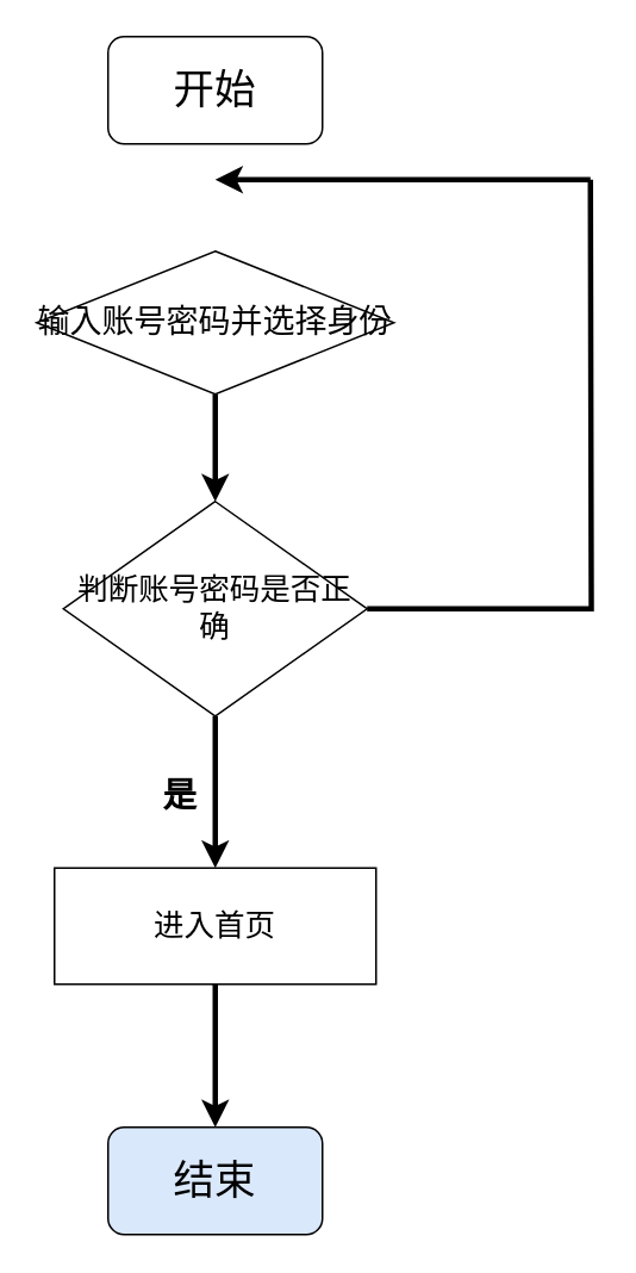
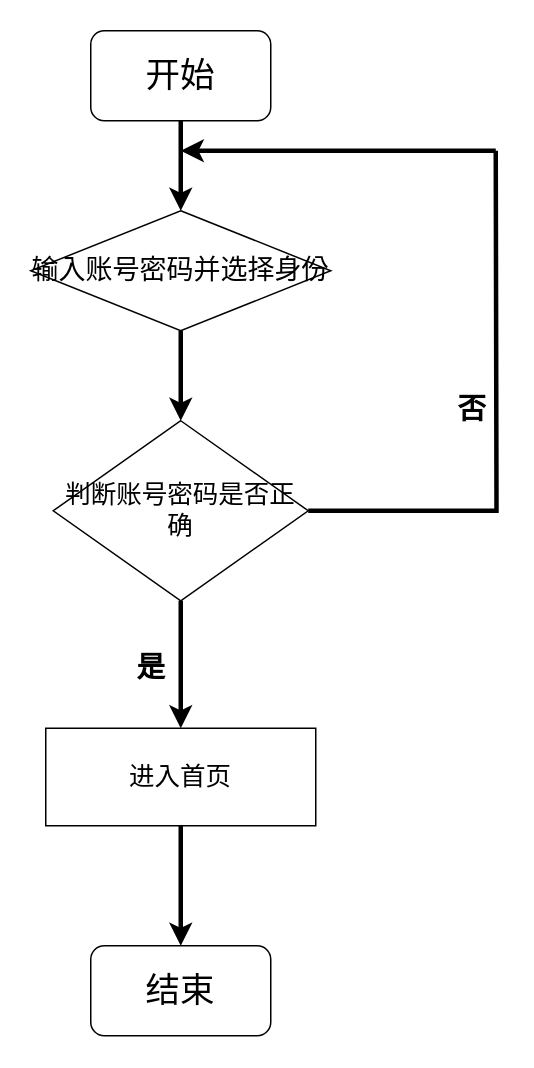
  <mxCell id="0" />
  <mxCell id="1" parent="0" />
  <mxCell id="2" value="" style="edgeStyle=none;shape=connector;rounded=0;orthogonalLoop=1;jettySize=auto;html=1;labelBackgroundColor=default;strokeWidth=3;fontFamily=Times New Roman;fontSize=12;fontColor=default;endArrow=classic;" parent="1" source="4" target="10" edge="1"><mxGeometry relative="1" as="geometry" /></mxCell>
  <mxCell id="3" style="edgeStyle=orthogonalEdgeStyle;shape=connector;rounded=0;orthogonalLoop=1;jettySize=auto;html=1;exitX=1;exitY=0.5;exitDx=0;exitDy=0;labelBackgroundColor=default;strokeWidth=3;fontFamily=Times New Roman;fontSize=12;fontColor=default;endArrow=none;endFill=0;" parent="1" source="4" edge="1"><mxGeometry relative="1" as="geometry"><mxPoint x="330" y="100" as="targetPoint" /></mxGeometry></mxCell>
  <mxCell id="4" value="判断账号密码是否正确" style="rhombus;whiteSpace=wrap;html=1;fontSize=17;" parent="1" vertex="1"><mxGeometry x="35" y="280" width="170" height="120" as="geometry" /></mxCell>
+ <mxCell id="5" style="rounded=0;orthogonalLoop=1;jettySize=auto;html=1;exitX=0.5;exitY=1;exitDx=0;exitDy=0;entryX=0.5;entryY=0;entryDx=0;entryDy=0;fontFamily=Times New Roman;fontSize=12;fontColor=default;strokeWidth=3;" parent="1" source="6" target="8" edge="1"><mxGeometry relative="1" as="geometry" /></mxCell>
  <mxCell id="6" value="开始" style="rounded=1;whiteSpace=wrap;html=1;fontFamily=Times New Roman;fontSize=23;fontStyle=0" parent="1" vertex="1"><mxGeometry x="60" y="20" width="120" height="60" as="geometry" /></mxCell>
  <mxCell id="7" style="edgeStyle=none;shape=connector;rounded=0;orthogonalLoop=1;jettySize=auto;html=1;exitX=0.5;exitY=1;exitDx=0;exitDy=0;entryX=0.5;entryY=0;entryDx=0;entryDy=0;labelBackgroundColor=default;strokeWidth=3;fontFamily=Times New Roman;fontSize=12;fontColor=default;endArrow=classic;" parent="1" source="8" target="4" edge="1"><mxGeometry relative="1" as="geometry" /></mxCell>
  <mxCell id="8" value="输入账号密码并选择身份" style="rhombus;whiteSpace=wrap;html=1;fontFamily=Times New Roman;fontSize=18;" parent="1" vertex="1"><mxGeometry x="20" y="140" width="200" height="80" as="geometry" /></mxCell>
  <mxCell id="9" value="" style="edgeStyle=none;shape=connector;rounded=0;orthogonalLoop=1;jettySize=auto;html=1;labelBackgroundColor=default;strokeWidth=3;fontFamily=Times New Roman;fontSize=12;fontColor=default;endArrow=classic;entryX=0.5;entryY=0;entryDx=0;entryDy=0;" parent="1" source="10" target="14" edge="1"><mxGeometry relative="1" as="geometry"><mxPoint x="120" y="670" as="targetPoint" /></mxGeometry></mxCell>
  <mxCell id="10" value="进入首页" style="whiteSpace=wrap;html=1;fontSize=17;" parent="1" vertex="1"><mxGeometry x="30" y="485" width="180" height="65" as="geometry" /></mxCell>
  <mxCell id="11" value="是" style="text;html=1;align=center;verticalAlign=middle;resizable=0;points=[];autosize=1;fontSize=19;fontFamily=Times New Roman;fontStyle=1" parent="1" vertex="1"><mxGeometry x="80" y="425" width="40" height="40" as="geometry" /></mxCell>
  <mxCell id="12" value="" style="endArrow=classic;html=1;rounded=0;labelBackgroundColor=default;strokeWidth=3;fontFamily=Times New Roman;fontSize=12;fontColor=default;shape=connector;" parent="1" edge="1"><mxGeometry width="50" height="50" relative="1" as="geometry"><mxPoint x="330" y="100" as="sourcePoint" /><mxPoint x="120" y="100" as="targetPoint" /></mxGeometry></mxCell>
- <mxCell id="14" value="结束" style="rounded=1;whiteSpace=wrap;html=1;fontSize=23;fillColor=#dae8fc;" parent="1" vertex="1"><mxGeometry x="60" y="630" width="120" height="60" as="geometry" /></mxCell>
+ <mxCell id="13" value="否" style="text;html=1;align=center;verticalAlign=middle;resizable=0;points=[];autosize=1;fontSize=19;fontFamily=Times New Roman;strokeWidth=3;fontStyle=1" parent="1" vertex="1"><mxGeometry x="294" y="253" width="40" height="40" as="geometry" /></mxCell>
+ <mxCell id="14" value="结束" style="rounded=1;whiteSpace=wrap;html=1;fontSize=23;" parent="1" vertex="1"><mxGeometry x="60" y="630" width="120" height="60" as="geometry" /></mxCell>
